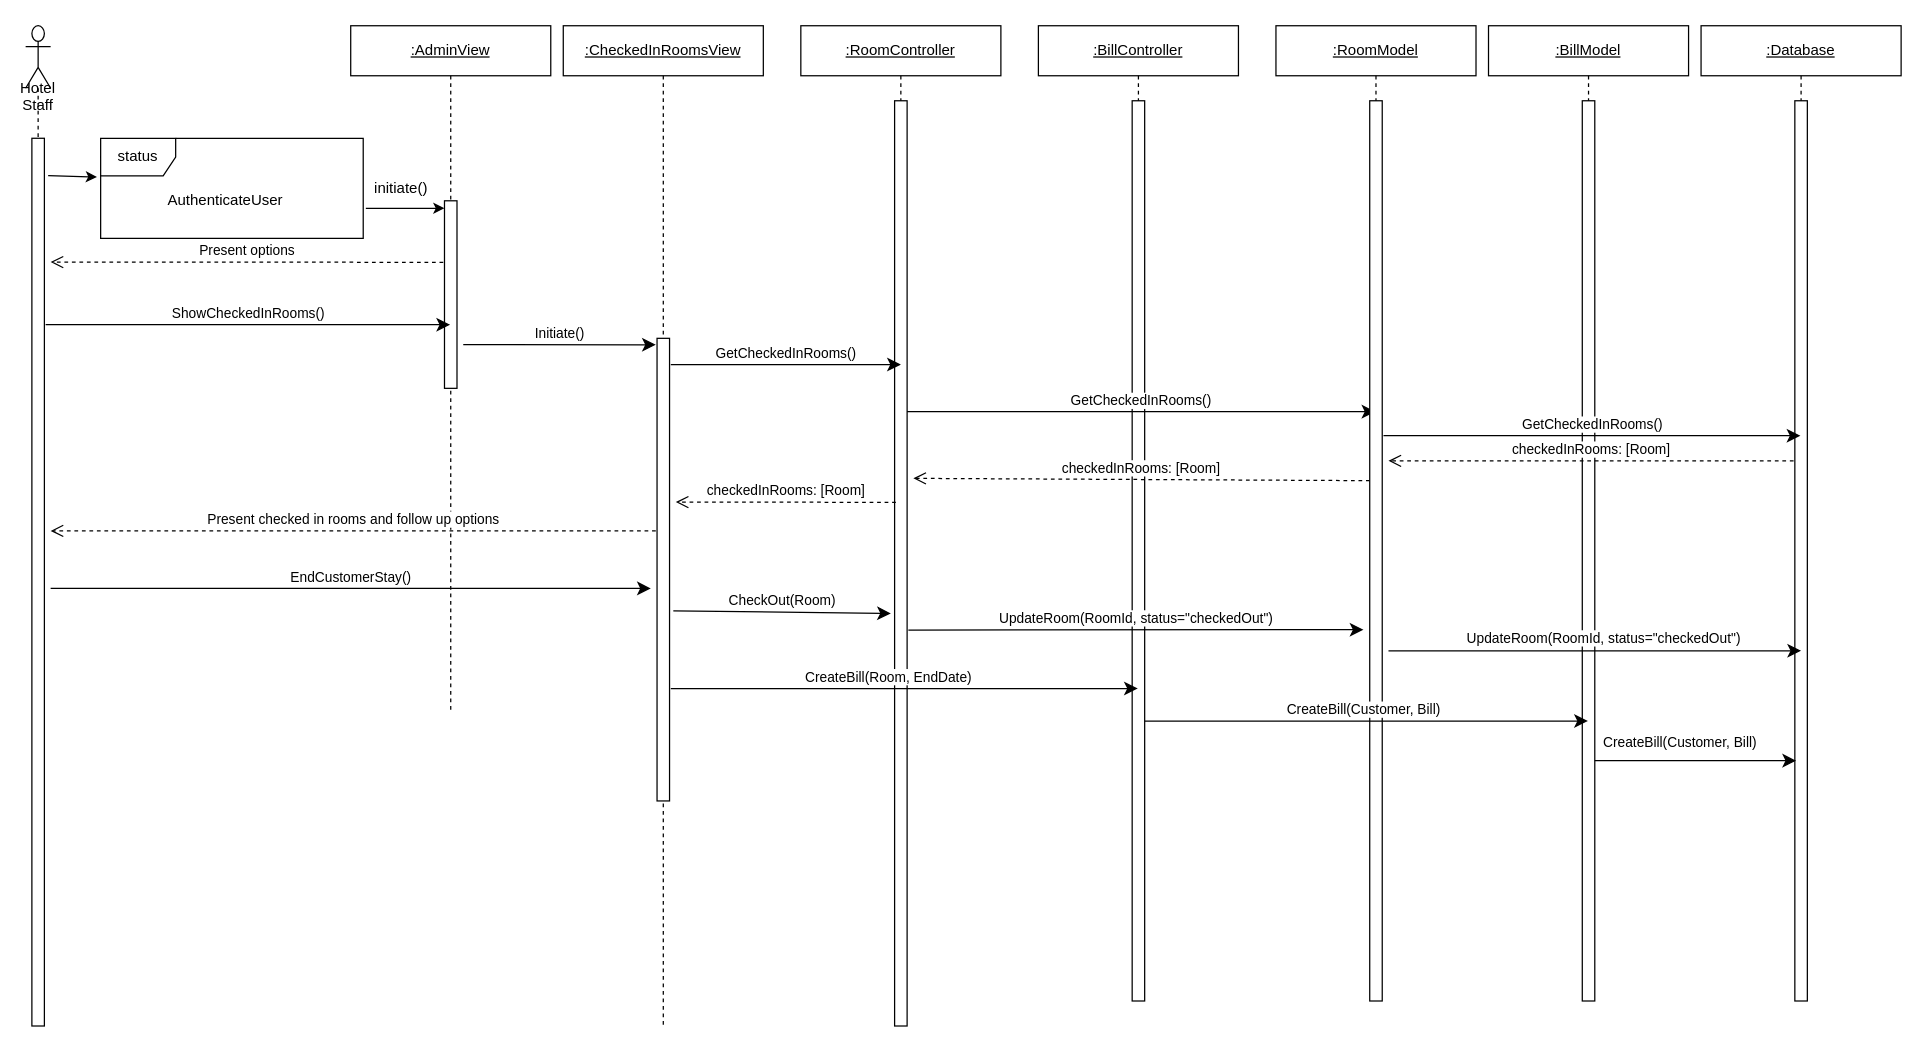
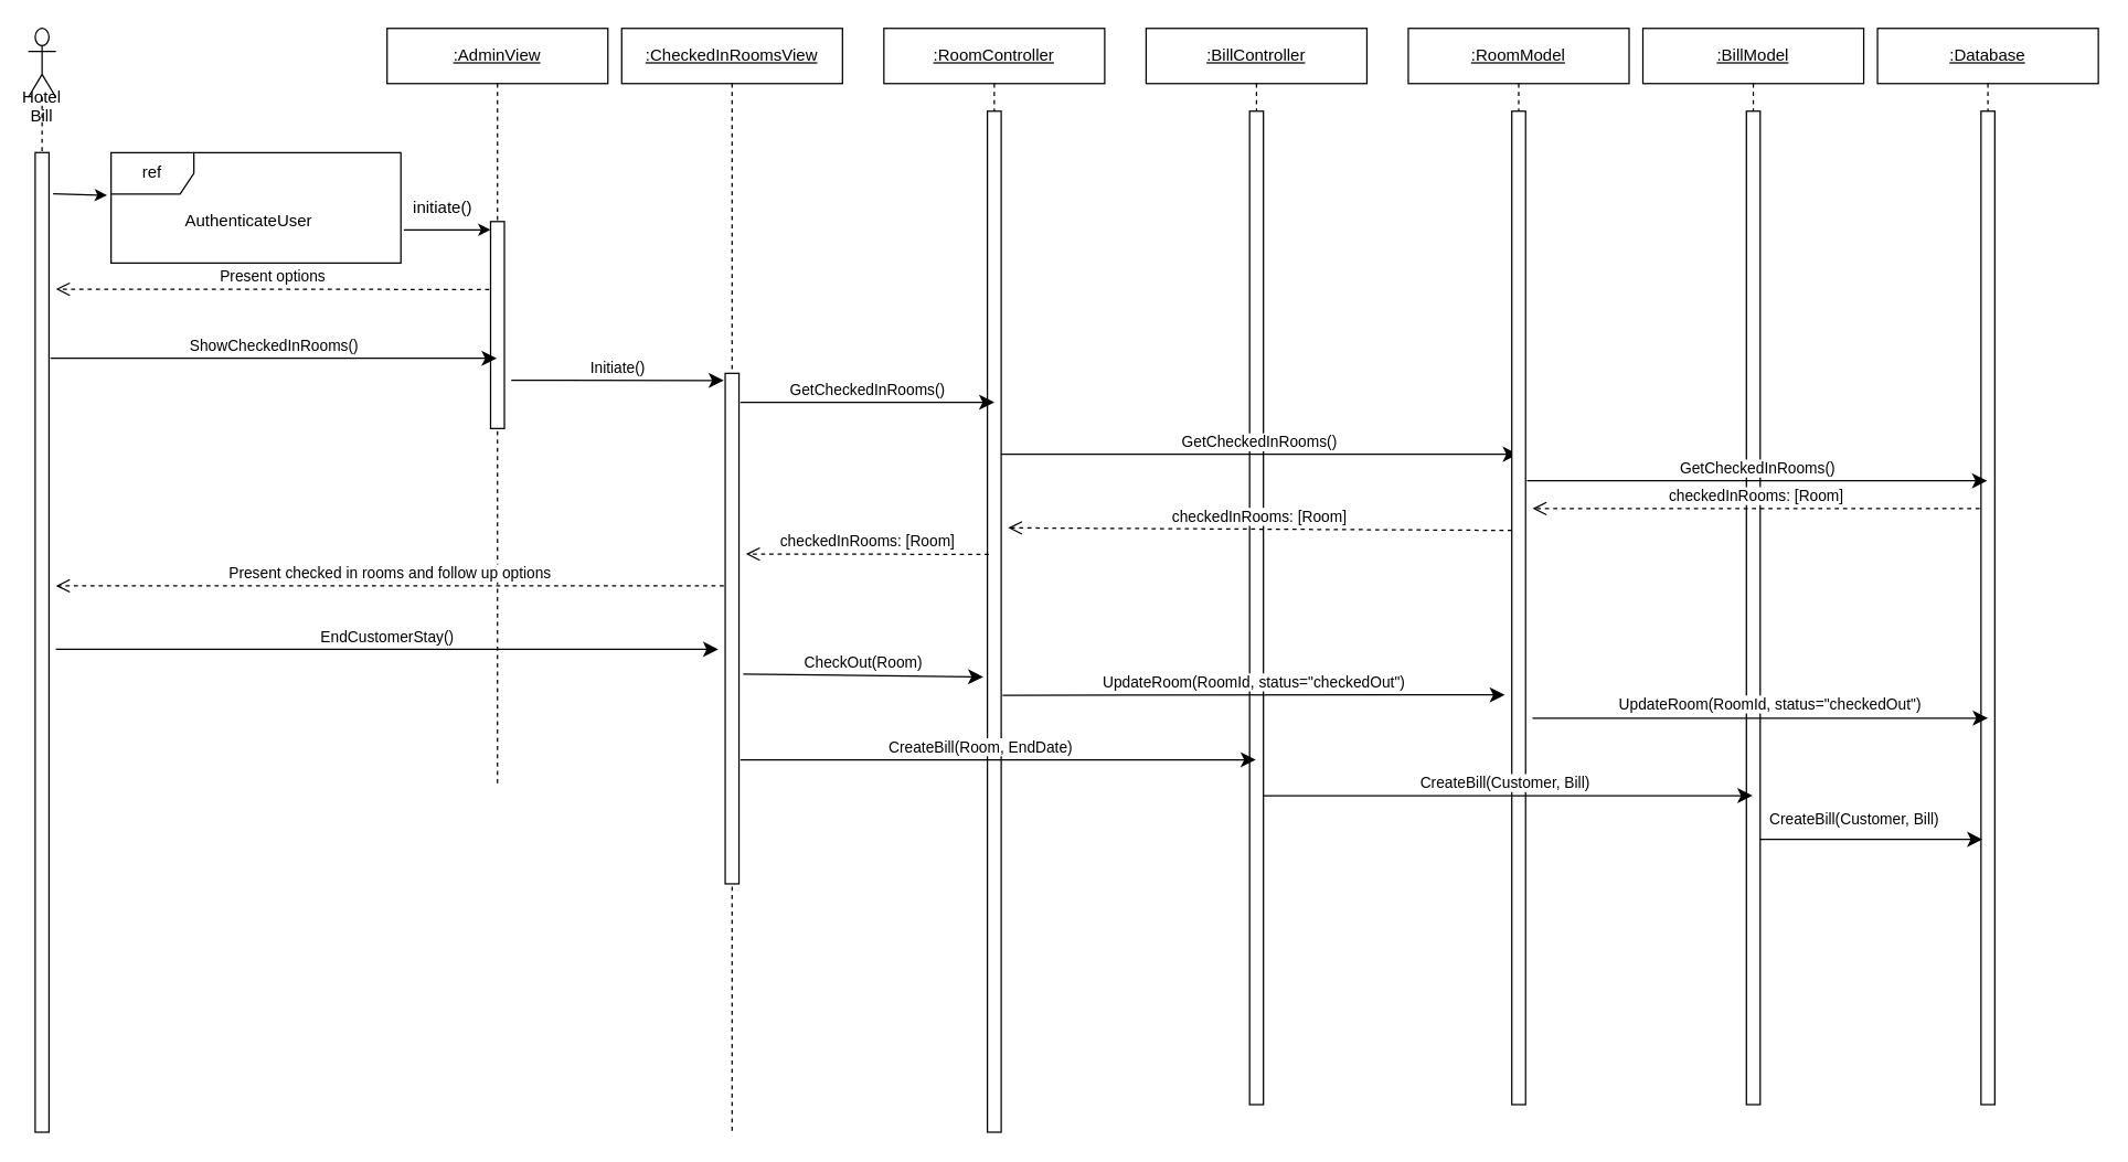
  <mxCell id="0" />
  <mxCell id="1" parent="0" />
- <mxCell id="2" value="Hotel Staff" style="shape=umlLifeline;participant=umlActor;perimeter=lifelinePerimeter;whiteSpace=wrap;html=1;container=1;collapsible=0;recursiveResize=0;verticalAlign=top;spacingTop=36;outlineConnect=0;size=50;" parent="1" vertex="1"><mxGeometry x="20" y="20" width="20" height="800" as="geometry" /></mxCell>
+ <mxCell id="2" value="Hotel Bill" style="shape=umlLifeline;participant=umlActor;perimeter=lifelinePerimeter;whiteSpace=wrap;html=1;container=1;collapsible=0;recursiveResize=0;verticalAlign=top;spacingTop=36;outlineConnect=0;size=50;" parent="1" vertex="1"><mxGeometry x="20" y="20" width="20" height="800" as="geometry" /></mxCell>
  <mxCell id="3" value="" style="html=1;points=[];perimeter=orthogonalPerimeter;" parent="2" vertex="1"><mxGeometry x="5" y="90" width="10" height="710" as="geometry" /></mxCell>
  <mxCell id="4" value="&lt;u&gt;:CheckedInRoomsView&lt;/u&gt;" style="shape=umlLifeline;perimeter=lifelinePerimeter;whiteSpace=wrap;html=1;container=1;collapsible=0;recursiveResize=0;outlineConnect=0;" parent="1" vertex="1"><mxGeometry x="450" y="20" width="160" height="800" as="geometry" /></mxCell>
  <mxCell id="5" value="" style="html=1;points=[];perimeter=orthogonalPerimeter;" parent="4" vertex="1"><mxGeometry x="75" y="250" width="10" height="370" as="geometry" /></mxCell>
  <mxCell id="6" value="&lt;u&gt;:RoomController&lt;/u&gt;" style="shape=umlLifeline;perimeter=lifelinePerimeter;whiteSpace=wrap;html=1;container=1;collapsible=0;recursiveResize=0;outlineConnect=0;" parent="1" vertex="1"><mxGeometry x="640" y="20" width="160" height="800" as="geometry" /></mxCell>
  <mxCell id="7" value="" style="html=1;points=[];perimeter=orthogonalPerimeter;" parent="6" vertex="1"><mxGeometry x="75" y="60" width="10" height="740" as="geometry" /></mxCell>
  <mxCell id="8" value="&lt;u&gt;:BillController&lt;/u&gt;" style="shape=umlLifeline;perimeter=lifelinePerimeter;whiteSpace=wrap;html=1;container=1;collapsible=0;recursiveResize=0;outlineConnect=0;" parent="1" vertex="1"><mxGeometry x="830" y="20" width="160" height="780" as="geometry" /></mxCell>
  <mxCell id="9" value="" style="html=1;points=[];perimeter=orthogonalPerimeter;" parent="8" vertex="1"><mxGeometry x="75" y="60" width="10" height="720" as="geometry" /></mxCell>
  <mxCell id="10" value="&lt;u&gt;:Database&lt;/u&gt;" style="shape=umlLifeline;perimeter=lifelinePerimeter;whiteSpace=wrap;html=1;container=1;collapsible=0;recursiveResize=0;outlineConnect=0;" parent="1" vertex="1"><mxGeometry x="1360" y="20" width="160" height="780" as="geometry" /></mxCell>
  <mxCell id="11" value="" style="html=1;points=[];perimeter=orthogonalPerimeter;" parent="10" vertex="1"><mxGeometry x="75" y="60" width="10" height="720" as="geometry" /></mxCell>
  <mxCell id="12" value="&lt;u&gt;:AdminView&lt;/u&gt;" style="shape=umlLifeline;perimeter=lifelinePerimeter;whiteSpace=wrap;html=1;container=1;collapsible=0;recursiveResize=0;outlineConnect=0;" parent="1" vertex="1"><mxGeometry x="280" y="20" width="160" height="550" as="geometry" /></mxCell>
  <mxCell id="13" value="" style="html=1;points=[];perimeter=orthogonalPerimeter;" parent="12" vertex="1"><mxGeometry x="75" y="140" width="10" height="150" as="geometry" /></mxCell>
  <mxCell id="14" value="Present options" style="html=1;verticalAlign=bottom;endArrow=open;dashed=1;endSize=8;exitX=-0.1;exitY=0.328;exitDx=0;exitDy=0;exitPerimeter=0;" parent="1" source="13" edge="1"><mxGeometry relative="1" as="geometry"><mxPoint x="350" y="406" as="sourcePoint" /><mxPoint x="40" y="209" as="targetPoint" /></mxGeometry></mxCell>
  <mxCell id="15" value="ShowCheckedInRooms()" style="html=1;verticalAlign=bottom;endArrow=classic;endSize=8;endFill=1;exitX=1.1;exitY=0.21;exitDx=0;exitDy=0;exitPerimeter=0;" parent="1" source="3" target="12" edge="1"><mxGeometry relative="1" as="geometry"><mxPoint x="50" y="440" as="sourcePoint" /><mxPoint x="350" y="440" as="targetPoint" /></mxGeometry></mxCell>
  <mxCell id="16" value="Initiate()" style="html=1;verticalAlign=bottom;endArrow=classic;endSize=8;endFill=1;entryX=-0.1;entryY=0.014;entryDx=0;entryDy=0;entryPerimeter=0;" parent="1" target="5" edge="1"><mxGeometry relative="1" as="geometry"><mxPoint x="370" y="275" as="sourcePoint" /><mxPoint x="520" y="456" as="targetPoint" /></mxGeometry></mxCell>
  <mxCell id="17" value="GetCheckedInRooms()" style="html=1;verticalAlign=bottom;endArrow=classic;endSize=8;endFill=1;exitX=1.1;exitY=0.057;exitDx=0;exitDy=0;exitPerimeter=0;" parent="1" source="5" edge="1"><mxGeometry relative="1" as="geometry"><mxPoint x="540" y="477" as="sourcePoint" /><mxPoint x="720" y="291" as="targetPoint" /></mxGeometry></mxCell>
  <mxCell id="18" value="GetCheckedInRooms()" style="html=1;verticalAlign=bottom;endArrow=classic;endSize=8;endFill=1;exitX=1;exitY=0.336;exitDx=0;exitDy=0;exitPerimeter=0;" parent="1" source="7" target="26" edge="1"><mxGeometry relative="1" as="geometry"><mxPoint x="770" y="505" as="sourcePoint" /><mxPoint x="1110" y="505" as="targetPoint" /></mxGeometry></mxCell>
  <mxCell id="19" value="checkedInRooms: [Room]" style="html=1;verticalAlign=bottom;endArrow=open;dashed=1;endSize=8;exitX=0;exitY=0.422;exitDx=0;exitDy=0;exitPerimeter=0;" parent="1" source="27" edge="1"><mxGeometry relative="1" as="geometry"><mxPoint x="1120" y="548" as="sourcePoint" /><mxPoint x="730" y="382" as="targetPoint" /></mxGeometry></mxCell>
  <mxCell id="20" value="checkedInRooms: [Room]" style="html=1;verticalAlign=bottom;endArrow=open;dashed=1;endSize=8;exitX=0.1;exitY=0.434;exitDx=0;exitDy=0;exitPerimeter=0;" parent="1" source="7" edge="1"><mxGeometry relative="1" as="geometry"><mxPoint x="890" y="584" as="sourcePoint" /><mxPoint x="540" y="401" as="targetPoint" /></mxGeometry></mxCell>
  <mxCell id="21" value="Present checked in rooms and follow up options" style="html=1;verticalAlign=bottom;endArrow=open;dashed=1;endSize=8;exitX=-0.1;exitY=0.416;exitDx=0;exitDy=0;exitPerimeter=0;" parent="1" source="5" edge="1"><mxGeometry relative="1" as="geometry"><mxPoint x="520" y="604" as="sourcePoint" /><mxPoint x="40" y="424" as="targetPoint" /></mxGeometry></mxCell>
  <mxCell id="22" value="EndCustomerStay()" style="html=1;verticalAlign=bottom;endArrow=classic;endSize=8;endFill=1;" parent="1" edge="1"><mxGeometry relative="1" as="geometry"><mxPoint x="40" y="470" as="sourcePoint" /><mxPoint x="520" y="470" as="targetPoint" /></mxGeometry></mxCell>
  <mxCell id="23" value="CheckOut(Room)" style="html=1;verticalAlign=bottom;endArrow=classic;endSize=8;endFill=1;exitX=1.3;exitY=0.589;exitDx=0;exitDy=0;exitPerimeter=0;" parent="1" source="5" edge="1"><mxGeometry relative="1" as="geometry"><mxPoint x="540" y="650" as="sourcePoint" /><mxPoint x="712" y="490" as="targetPoint" /></mxGeometry></mxCell>
  <mxCell id="24" value="UpdateRoom(RoomId, status=&quot;checkedOut&quot;)" style="html=1;verticalAlign=bottom;endArrow=classic;endSize=8;endFill=1;exitX=1.1;exitY=0.572;exitDx=0;exitDy=0;exitPerimeter=0;" parent="1" source="7" edge="1"><mxGeometry relative="1" as="geometry"><mxPoint x="760" y="660" as="sourcePoint" /><mxPoint x="1090" y="503" as="targetPoint" /></mxGeometry></mxCell>
  <mxCell id="25" value="CreateBill(Room, EndDate)" style="html=1;verticalAlign=bottom;endArrow=classic;endSize=8;endFill=1;exitX=1.1;exitY=0.757;exitDx=0;exitDy=0;exitPerimeter=0;" parent="1" source="5" target="8" edge="1"><mxGeometry x="-0.067" relative="1" as="geometry"><mxPoint x="560" y="550" as="sourcePoint" /><mxPoint x="710" y="550" as="targetPoint" /><mxPoint as="offset" /></mxGeometry></mxCell>
  <mxCell id="26" value="&lt;u&gt;:RoomModel&lt;/u&gt;" style="shape=umlLifeline;perimeter=lifelinePerimeter;whiteSpace=wrap;html=1;container=1;collapsible=0;recursiveResize=0;outlineConnect=0;" parent="1" vertex="1"><mxGeometry x="1020" y="20" width="160" height="780" as="geometry" /></mxCell>
  <mxCell id="27" value="" style="html=1;points=[];perimeter=orthogonalPerimeter;" parent="26" vertex="1"><mxGeometry x="75" y="60" width="10" height="720" as="geometry" /></mxCell>
  <mxCell id="28" value="&lt;u&gt;:BillModel&lt;/u&gt;" style="shape=umlLifeline;perimeter=lifelinePerimeter;whiteSpace=wrap;html=1;container=1;collapsible=0;recursiveResize=0;outlineConnect=0;" parent="1" vertex="1"><mxGeometry x="1190" y="20" width="160" height="780" as="geometry" /></mxCell>
  <mxCell id="29" value="" style="html=1;points=[];perimeter=orthogonalPerimeter;" parent="28" vertex="1"><mxGeometry x="75" y="60" width="10" height="720" as="geometry" /></mxCell>
  <mxCell id="30" value="GetCheckedInRooms()" style="html=1;verticalAlign=bottom;endArrow=classic;endSize=8;endFill=1;exitX=1.1;exitY=0.372;exitDx=0;exitDy=0;exitPerimeter=0;" parent="1" source="27" target="10" edge="1"><mxGeometry relative="1" as="geometry"><mxPoint x="1110" y="515" as="sourcePoint" /><mxPoint x="1109.5" y="515" as="targetPoint" /></mxGeometry></mxCell>
  <mxCell id="31" value="checkedInRooms: [Room]" style="html=1;verticalAlign=bottom;endArrow=open;dashed=1;endSize=8;exitX=-0.1;exitY=0.4;exitDx=0;exitDy=0;exitPerimeter=0;" parent="1" source="11" edge="1"><mxGeometry relative="1" as="geometry"><mxPoint x="870" y="558" as="sourcePoint" /><mxPoint x="1110" y="368" as="targetPoint" /></mxGeometry></mxCell>
  <mxCell id="32" value="UpdateRoom(RoomId, status=&quot;checkedOut&quot;)" style="html=1;verticalAlign=bottom;endArrow=classic;endSize=8;endFill=1;entryX=0.5;entryY=0.611;entryDx=0;entryDy=0;entryPerimeter=0;" parent="1" target="11" edge="1"><mxGeometry x="0.042" y="1" relative="1" as="geometry"><mxPoint x="1110" y="520" as="sourcePoint" /><mxPoint x="1430" y="510" as="targetPoint" /><mxPoint as="offset" /></mxGeometry></mxCell>
  <mxCell id="33" value="CreateBill(Customer, Bill)" style="html=1;verticalAlign=bottom;endArrow=classic;endSize=8;endFill=1;exitX=1;exitY=0.689;exitDx=0;exitDy=0;exitPerimeter=0;" parent="1" source="9" target="28" edge="1"><mxGeometry x="-0.013" relative="1" as="geometry"><mxPoint x="916" y="706" as="sourcePoint" /><mxPoint x="1510" y="710" as="targetPoint" /><mxPoint as="offset" /></mxGeometry></mxCell>
  <mxCell id="34" value="CreateBill(Customer, Bill)" style="html=1;verticalAlign=bottom;endArrow=classic;endSize=8;endFill=1;entryX=0.1;entryY=0.733;entryDx=0;entryDy=0;entryPerimeter=0;exitX=1;exitY=0.733;exitDx=0;exitDy=0;exitPerimeter=0;" parent="1" source="29" target="11" edge="1"><mxGeometry x="-0.15" y="6" relative="1" as="geometry"><mxPoint x="1270" y="720" as="sourcePoint" /><mxPoint x="1279.5" y="715.68" as="targetPoint" /><mxPoint as="offset" /></mxGeometry></mxCell>
  <mxCell id="35" value="" style="endArrow=classic;html=1;exitX=1.3;exitY=0.042;exitDx=0;exitDy=0;exitPerimeter=0;entryX=-0.014;entryY=0.388;entryDx=0;entryDy=0;entryPerimeter=0;" parent="1" source="3" target="36" edge="1"><mxGeometry width="50" height="50" relative="1" as="geometry"><mxPoint x="620" y="460" as="sourcePoint" /><mxPoint x="100" y="140" as="targetPoint" /></mxGeometry></mxCell>
- <mxCell id="36" value="status" style="shape=umlFrame;whiteSpace=wrap;html=1;" parent="1" vertex="1"><mxGeometry x="80" y="110" width="210" height="80" as="geometry" /></mxCell>
+ <mxCell id="36" value="ref" style="shape=umlFrame;whiteSpace=wrap;html=1;" parent="1" vertex="1"><mxGeometry x="80" y="110" width="210" height="80" as="geometry" /></mxCell>
  <mxCell id="37" value="AuthenticateUser" style="text;html=1;strokeColor=none;fillColor=none;align=center;verticalAlign=middle;whiteSpace=wrap;rounded=0;" parent="1" vertex="1"><mxGeometry x="160" y="150" width="40" height="20" as="geometry" /></mxCell>
  <mxCell id="38" value="" style="endArrow=classic;html=1;exitX=1.01;exitY=0.7;exitDx=0;exitDy=0;exitPerimeter=0;" parent="1" source="36" target="13" edge="1"><mxGeometry width="50" height="50" relative="1" as="geometry"><mxPoint x="310" y="166" as="sourcePoint" /><mxPoint x="110" y="150" as="targetPoint" /></mxGeometry></mxCell>
  <mxCell id="39" value="initiate()" style="text;html=1;align=center;verticalAlign=middle;resizable=0;points=[];autosize=1;" parent="1" vertex="1"><mxGeometry x="290" y="140" width="60" height="20" as="geometry" /></mxCell>
